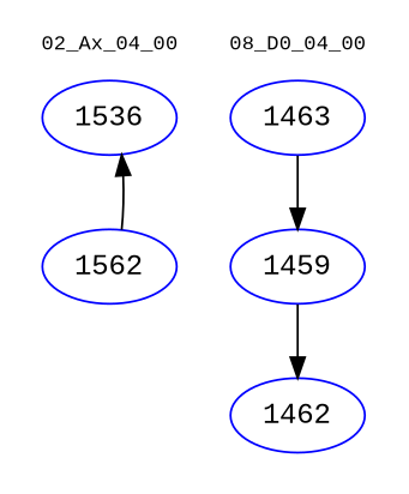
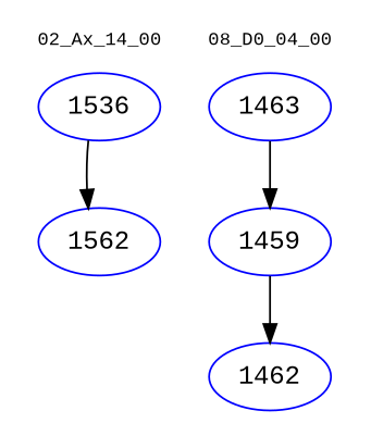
  digraph {
    fontname="Liberation Mono"
    node [color=blue fontname="Liberation Mono"]
    edge [color=black fontname="Liberation Mono"]
    n1 [label=1536]
    n2 [label=1562]
    n3 [label=1459]
    n4 [label=1463]
    n5 [label=1462]
    subgraph cluster_1 {
      color=white
      fontsize=10
-     label="02_Ax_04_00"
+     label="02_Ax_14_00"
      n1
      n2
    }
    subgraph cluster_2 {
      color=white
      fontsize=10
      label="08_D0_04_00"
      n3
      n4
      n5
    }
-   n2 -> n1
+   n1 -> n2
    n3 -> n5
    n4 -> n3
  }
